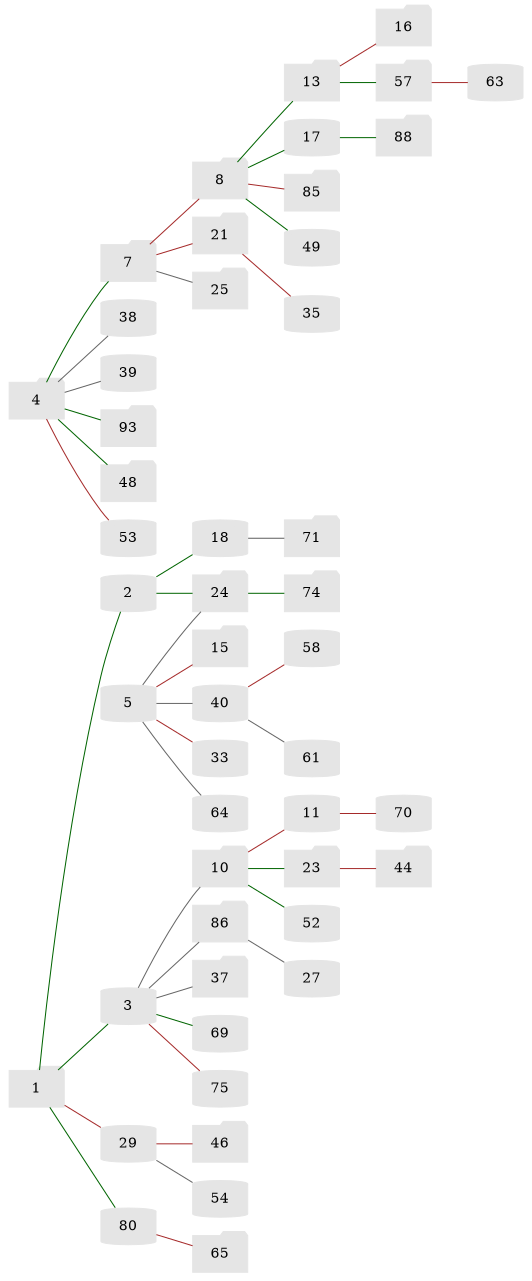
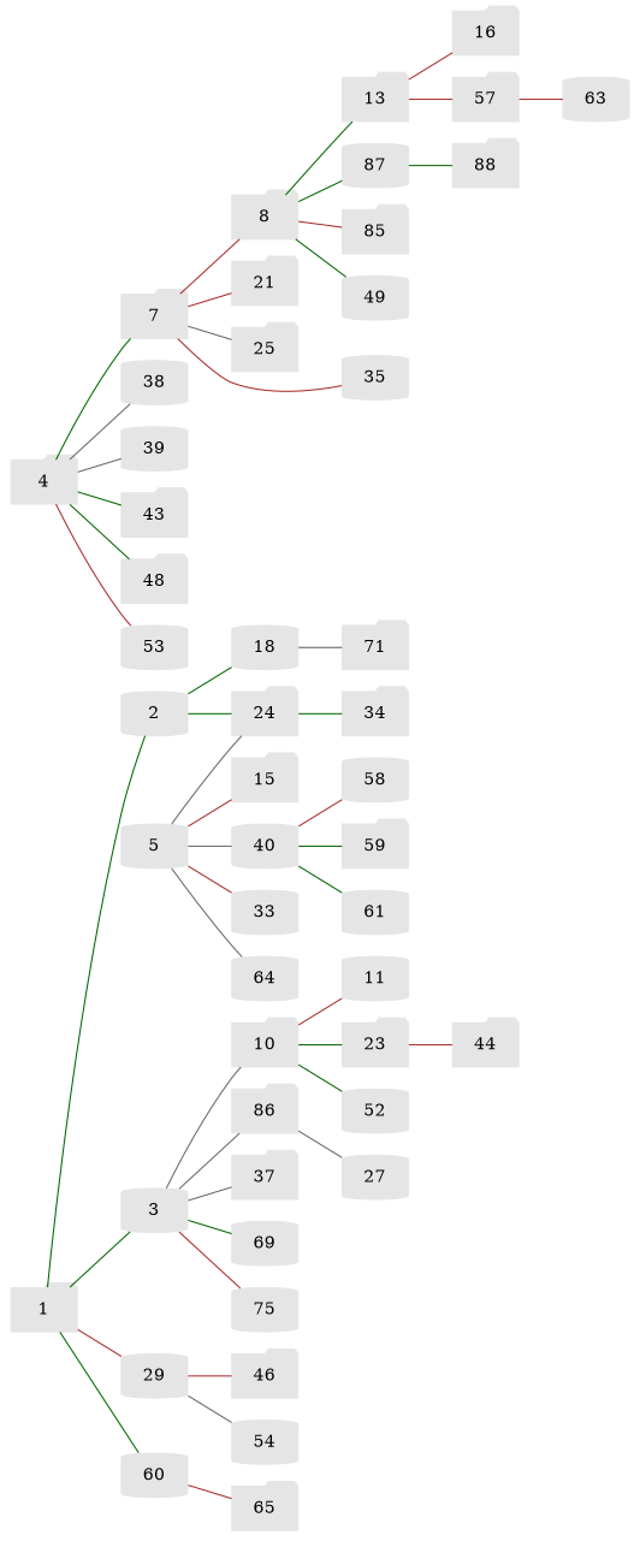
  graph {
    rankdir=LR
    node [color=gray90 shape=folder style=filled]
    edge [color=brown]
    1 [super="+19"]
    2 [shape=cylinder super="+6"]
    3 [shape=cylinder super="+12"]
    29 [shape=cylinder super="+40"]
-   60 [shape=cylinder label=80]
+   60 [shape=cylinder]
    18 [shape=cylinder super="+66"]
    24 [super="+32"]
    10 [super="+73"]
    n9 [label=86 super="+31"]
    37
    69 [shape=cylinder super="+76"]
    75 [shape=cylinder]
    4 [super="+22"]
    7 [super="+50"]
    38 [shape=cylinder]
    39 [shape=cylinder super="+53"]
-   43 [label=93]
+   43
    48 [super="+72"]
    n19 [label=53 shape=cylinder]
    46
    54 [shape=cylinder]
    65 [super="+79"]
    5 [shape=cylinder super="+9"]
    15
    n25 [label=40 shape=cylinder super="+51"]
    33 [shape=cylinder super="+41"]
    64 [shape=cylinder super="+67"]
    n28 [label=71]
    11 [shape=cylinder]
    23
    52 [shape=cylinder]
    27 [shape=cylinder super="+56"]
    8 [super="+30"]
    21 [super="+42"]
    25 [super="+62"]
    58 [shape=cylinder]
+   59 [super="+74"]
    61 [shape=cylinder]
-   34 [label=74]
+   34
    13 [super="+14"]
-   17 [shape=cylinder super="+36"]
+   17 [shape=cylinder super="+36" label=87]
    n42 [label=85]
    49 [shape=cylinder super="+68"]
    35 [shape=cylinder super="+47"]
    16 [super="+71"]
    57 [super="+77"]
    n47 [label=88]
-   70 [shape=cylinder]
    44
    63 [shape=cylinder]
    1 -- 2 [color=darkgreen]
    1 -- 3 [color=darkgreen]
    1 -- 29
    1 -- 60 [color=darkgreen]
    2 -- 18 [color=darkgreen]
    2 -- 24 [color=darkgreen]
    3 -- 10 [color=gray40]
    3 -- n9 [color=gray40]
    3 -- 37 [color=gray40]
    3 -- 69 [color=darkgreen]
    3 -- 75
    29 -- 46
    29 -- 54 [color=gray40]
    60 -- 65
    18 -- n28 [color=gray40]
    24 -- 34 [color=darkgreen]
    10 -- 11
    10 -- 23 [color=darkgreen]
    10 -- 52 [color=darkgreen]
    n9 -- 27 [color=gray40]
    4 -- 7 [color=darkgreen]
    4 -- 38 [color=gray40]
    4 -- 39 [color=gray40]
    4 -- 43 [color=darkgreen]
    4 -- 48 [color=darkgreen]
    4 -- n19
    7 -- 8
    7 -- 21
    7 -- 25 [color=gray40]
    5 -- 24 [color=gray40]
    5 -- 15
    5 -- n25 [color=gray40]
    5 -- 33
    5 -- 64 [color=gray40]
    n25 -- 58
-   n25 -- 61 [color=gray40]
-   11 -- 70
+   n25 -- 59 [color=darkgreen]
+   n25 -- 61 [color=darkgreen]
    23 -- 44
    8 -- 13 [color=darkgreen]
    8 -- 17 [color=darkgreen]
    8 -- n42
    8 -- 49 [color=darkgreen]
-   21 -- 35
+   7 -- 35
    13 -- 16
-   13 -- 57 [color=darkgreen]
+   13 -- 57
    17 -- n47 [color=darkgreen]
    57 -- 63
  }
